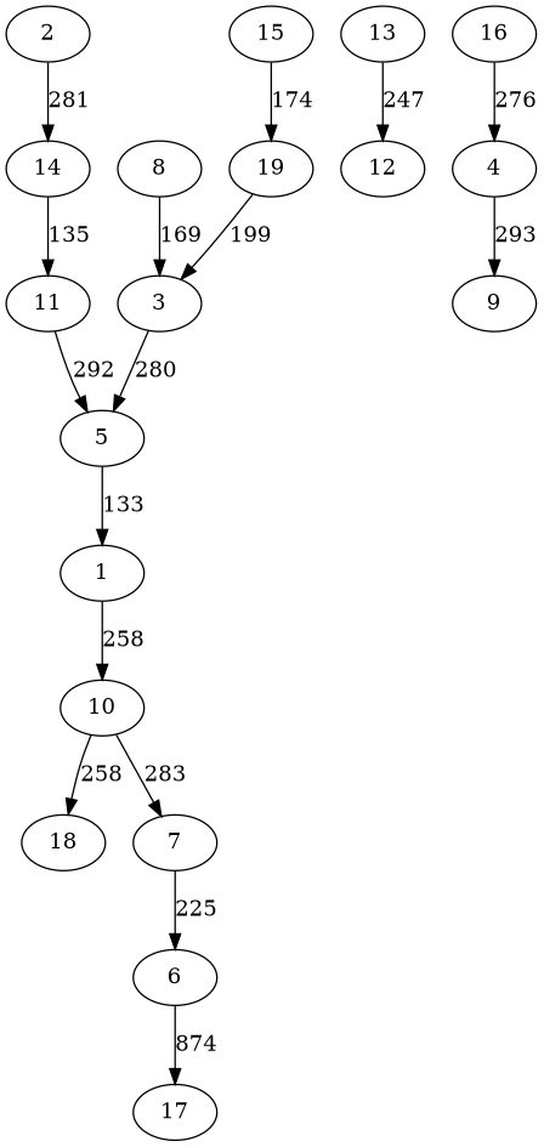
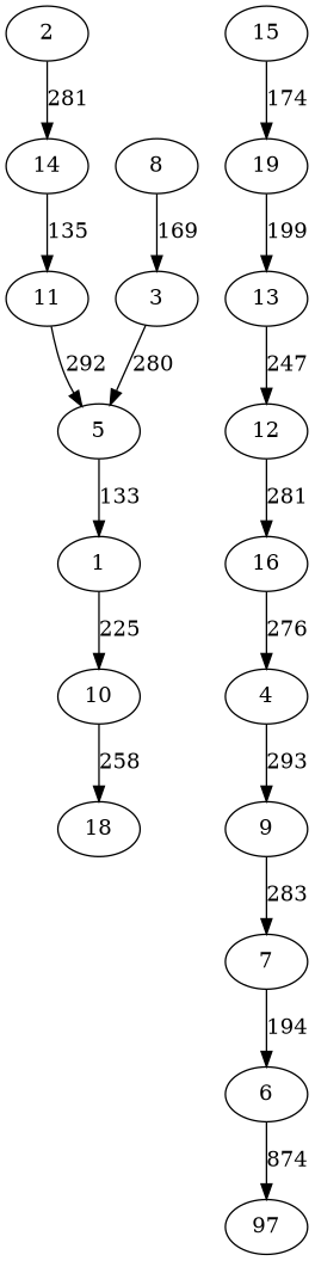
  digraph {
    2
    14
    11
    5
    8
    3
    1
    10
    18
    15
    19
    13
    12
    16
    4
    9
    7
    6
-   17
+   17 [label=97]
    2 -> 14 [label=281]
    14 -> 11 [label=135]
    11 -> 5 [label=292]
    5 -> 1 [label=133]
    8 -> 3 [label=169]
    3 -> 5 [label=280]
-   1 -> 10 [label=258]
+   1 -> 10 [label=225]
    10 -> 18 [label=258]
    15 -> 19 [label=174]
-   19 -> 3 [label=199]
+   19 -> 13 [label=199]
    13 -> 12 [label=247]
+   12 -> 16 [label=281]
    16 -> 4 [label=276]
    4 -> 9 [label=293]
-   10 -> 7 [label=283]
-   7 -> 6 [label=225]
+   9 -> 7 [label=283]
+   7 -> 6 [label=194]
    6 -> 17 [label=874]
  }
